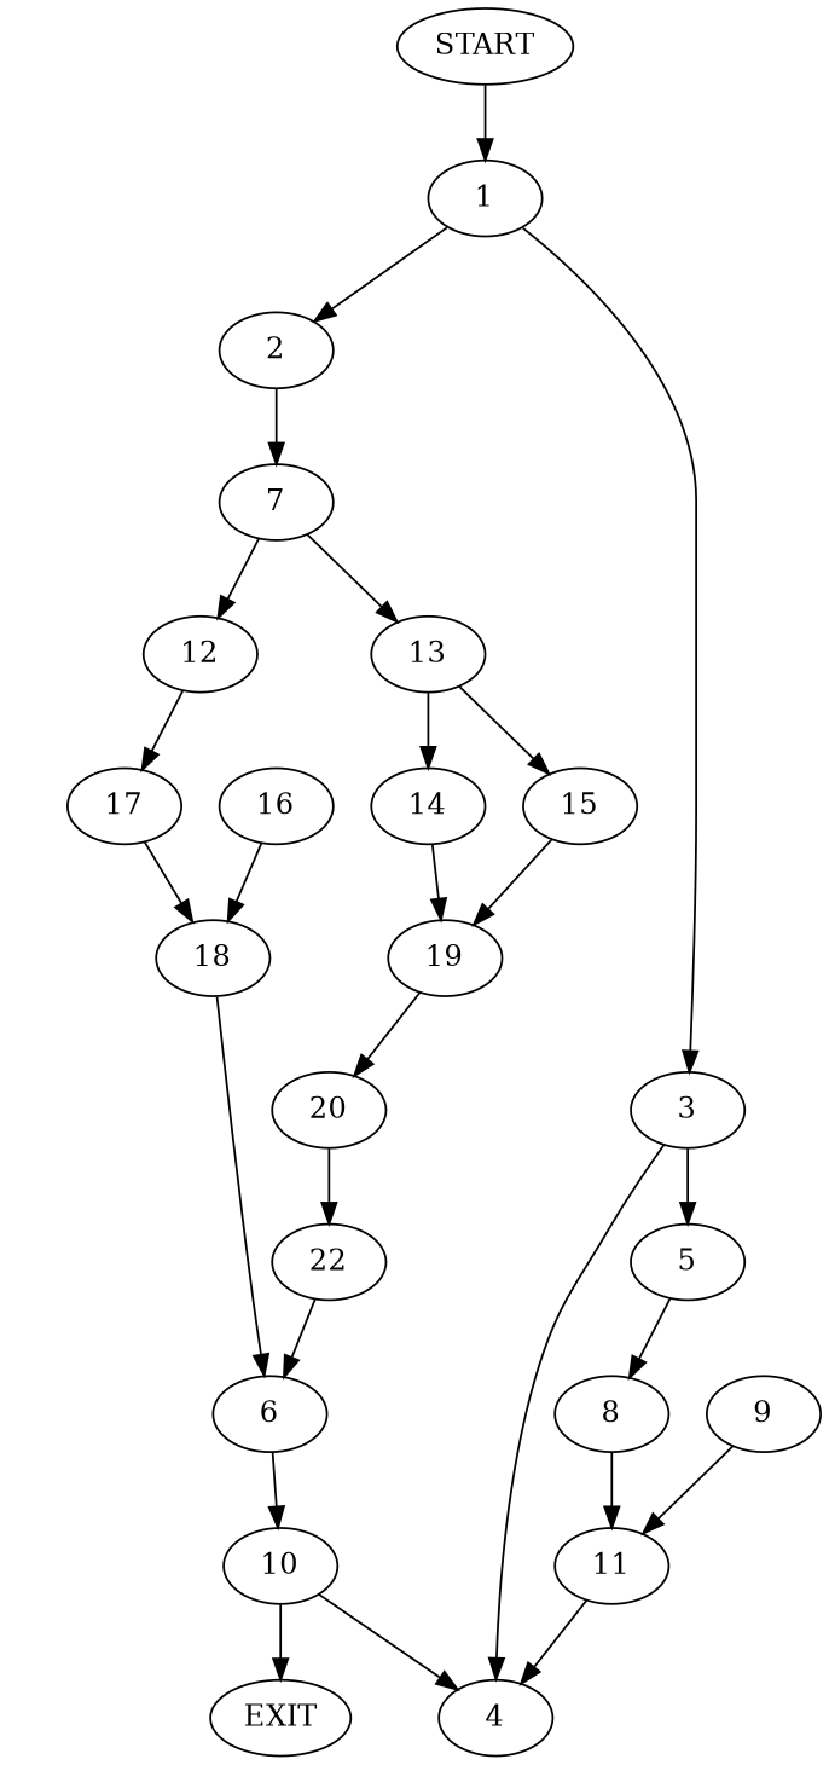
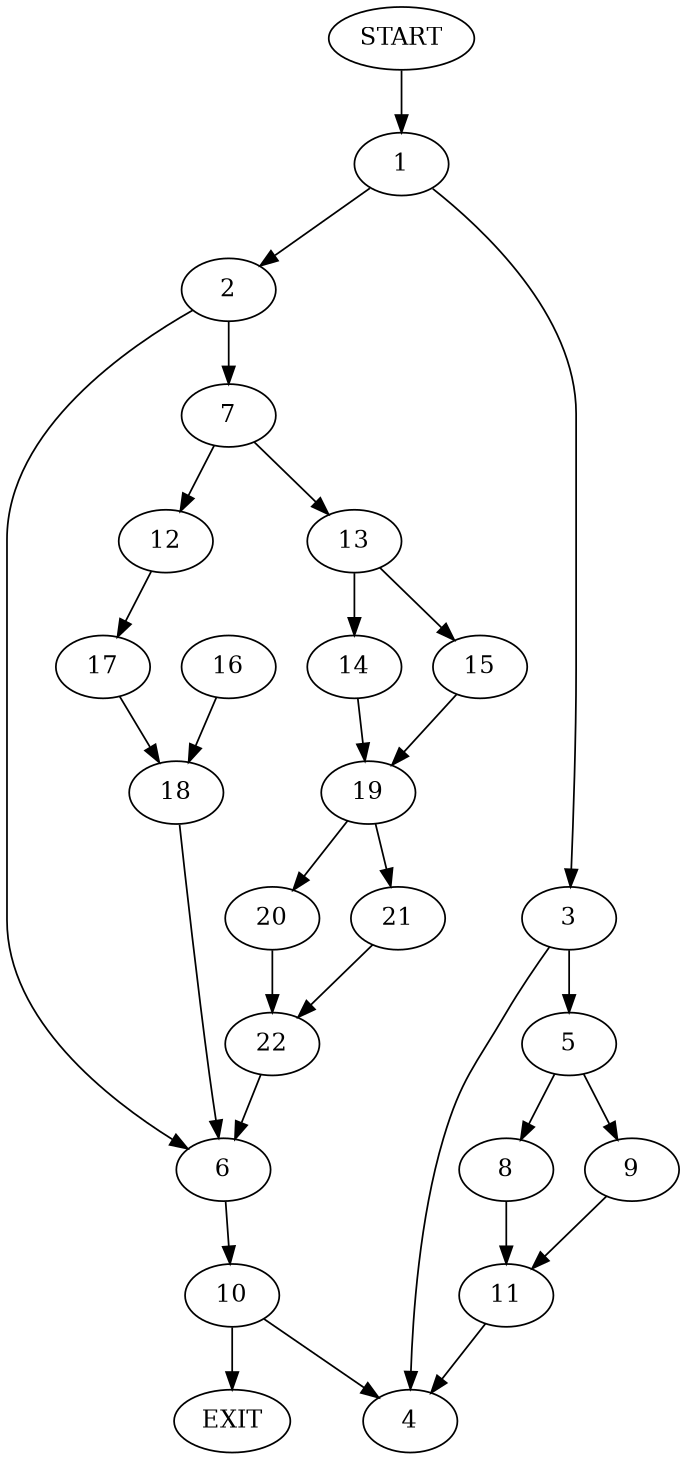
  digraph {
    n1 [label=START]
    1
    2
    3
    n5 [label=EXIT]
    6
    7
    4
    5
    10
    12
    13
    8
    9
    11
    17
    14
    15
    16
    18
    19
    20
+   21
    22
    n1 -> 1
    1 -> 2
    1 -> 3
+   2 -> 6
    2 -> 7
    3 -> 4
    3 -> 5
    6 -> 10
    7 -> 12
    7 -> 13
    5 -> 8
+   5 -> 9
    10 -> n5
    10 -> 4
    12 -> 17
    13 -> 14
    13 -> 15
    8 -> 11
    9 -> 11
    11 -> 4
    17 -> 18
    14 -> 19
    15 -> 19
    16 -> 18
    18 -> 6
    19 -> 20
+   19 -> 21
    20 -> 22
+   21 -> 22
    22 -> 6
  }
